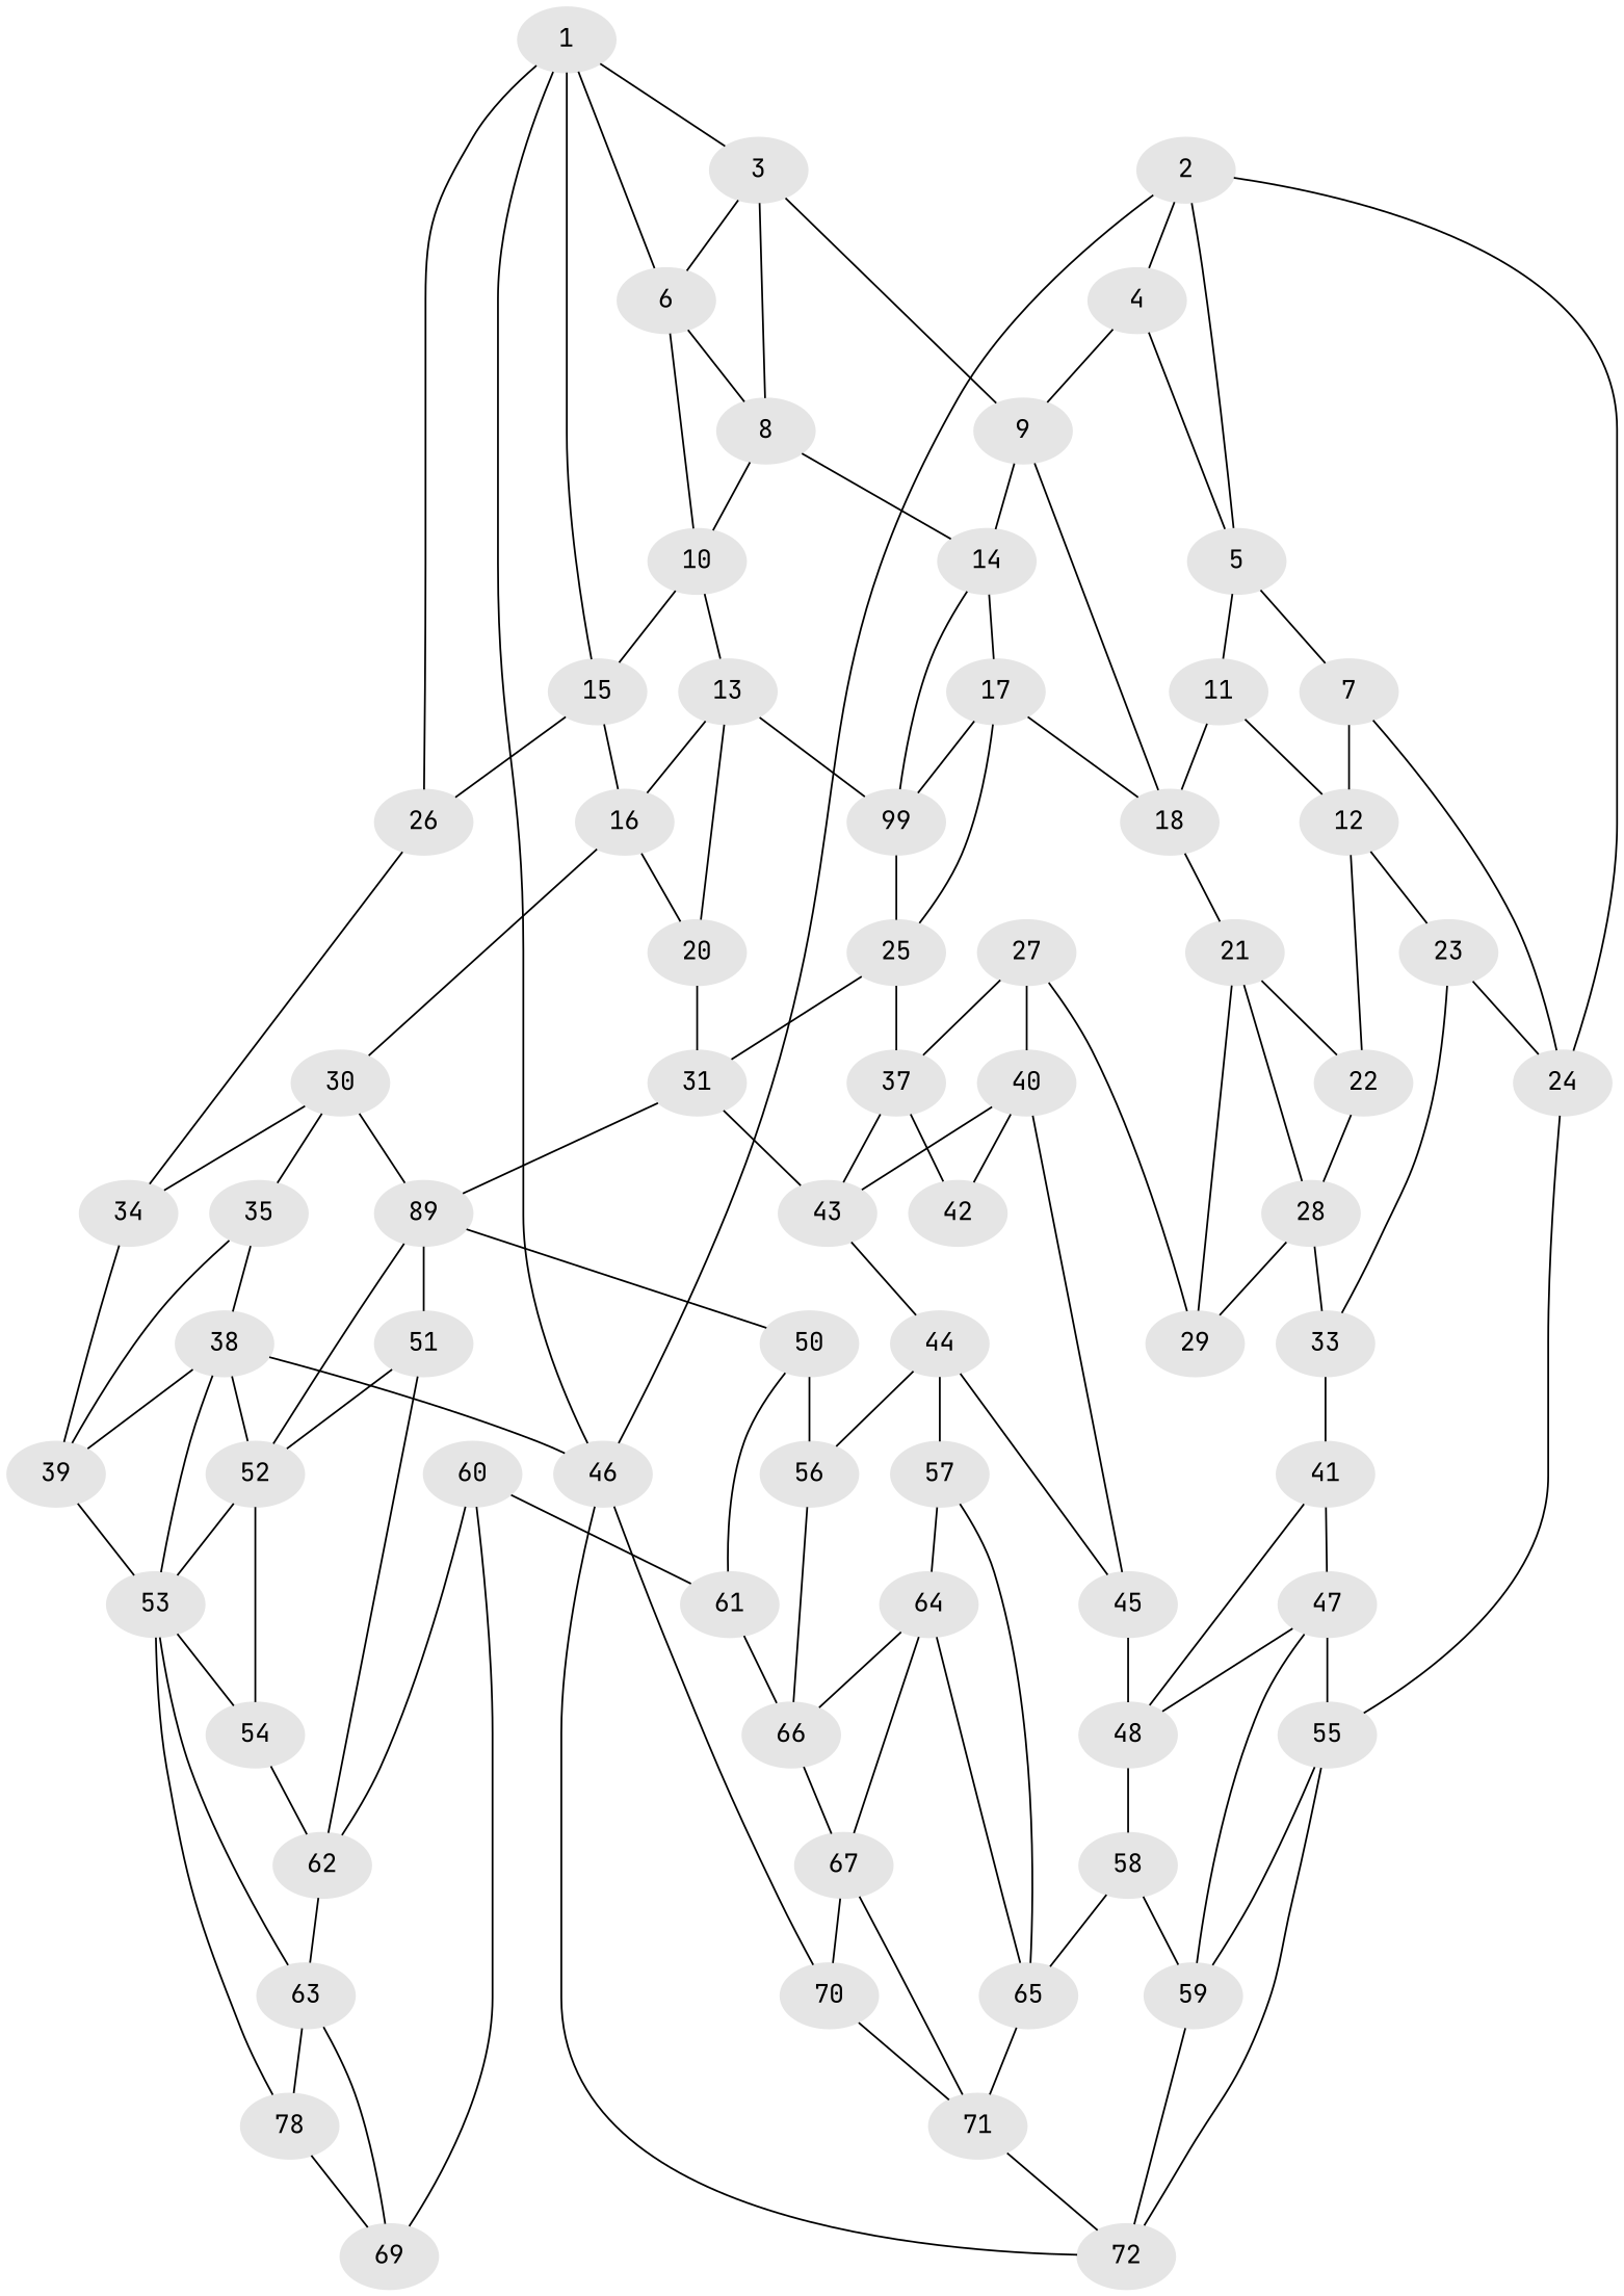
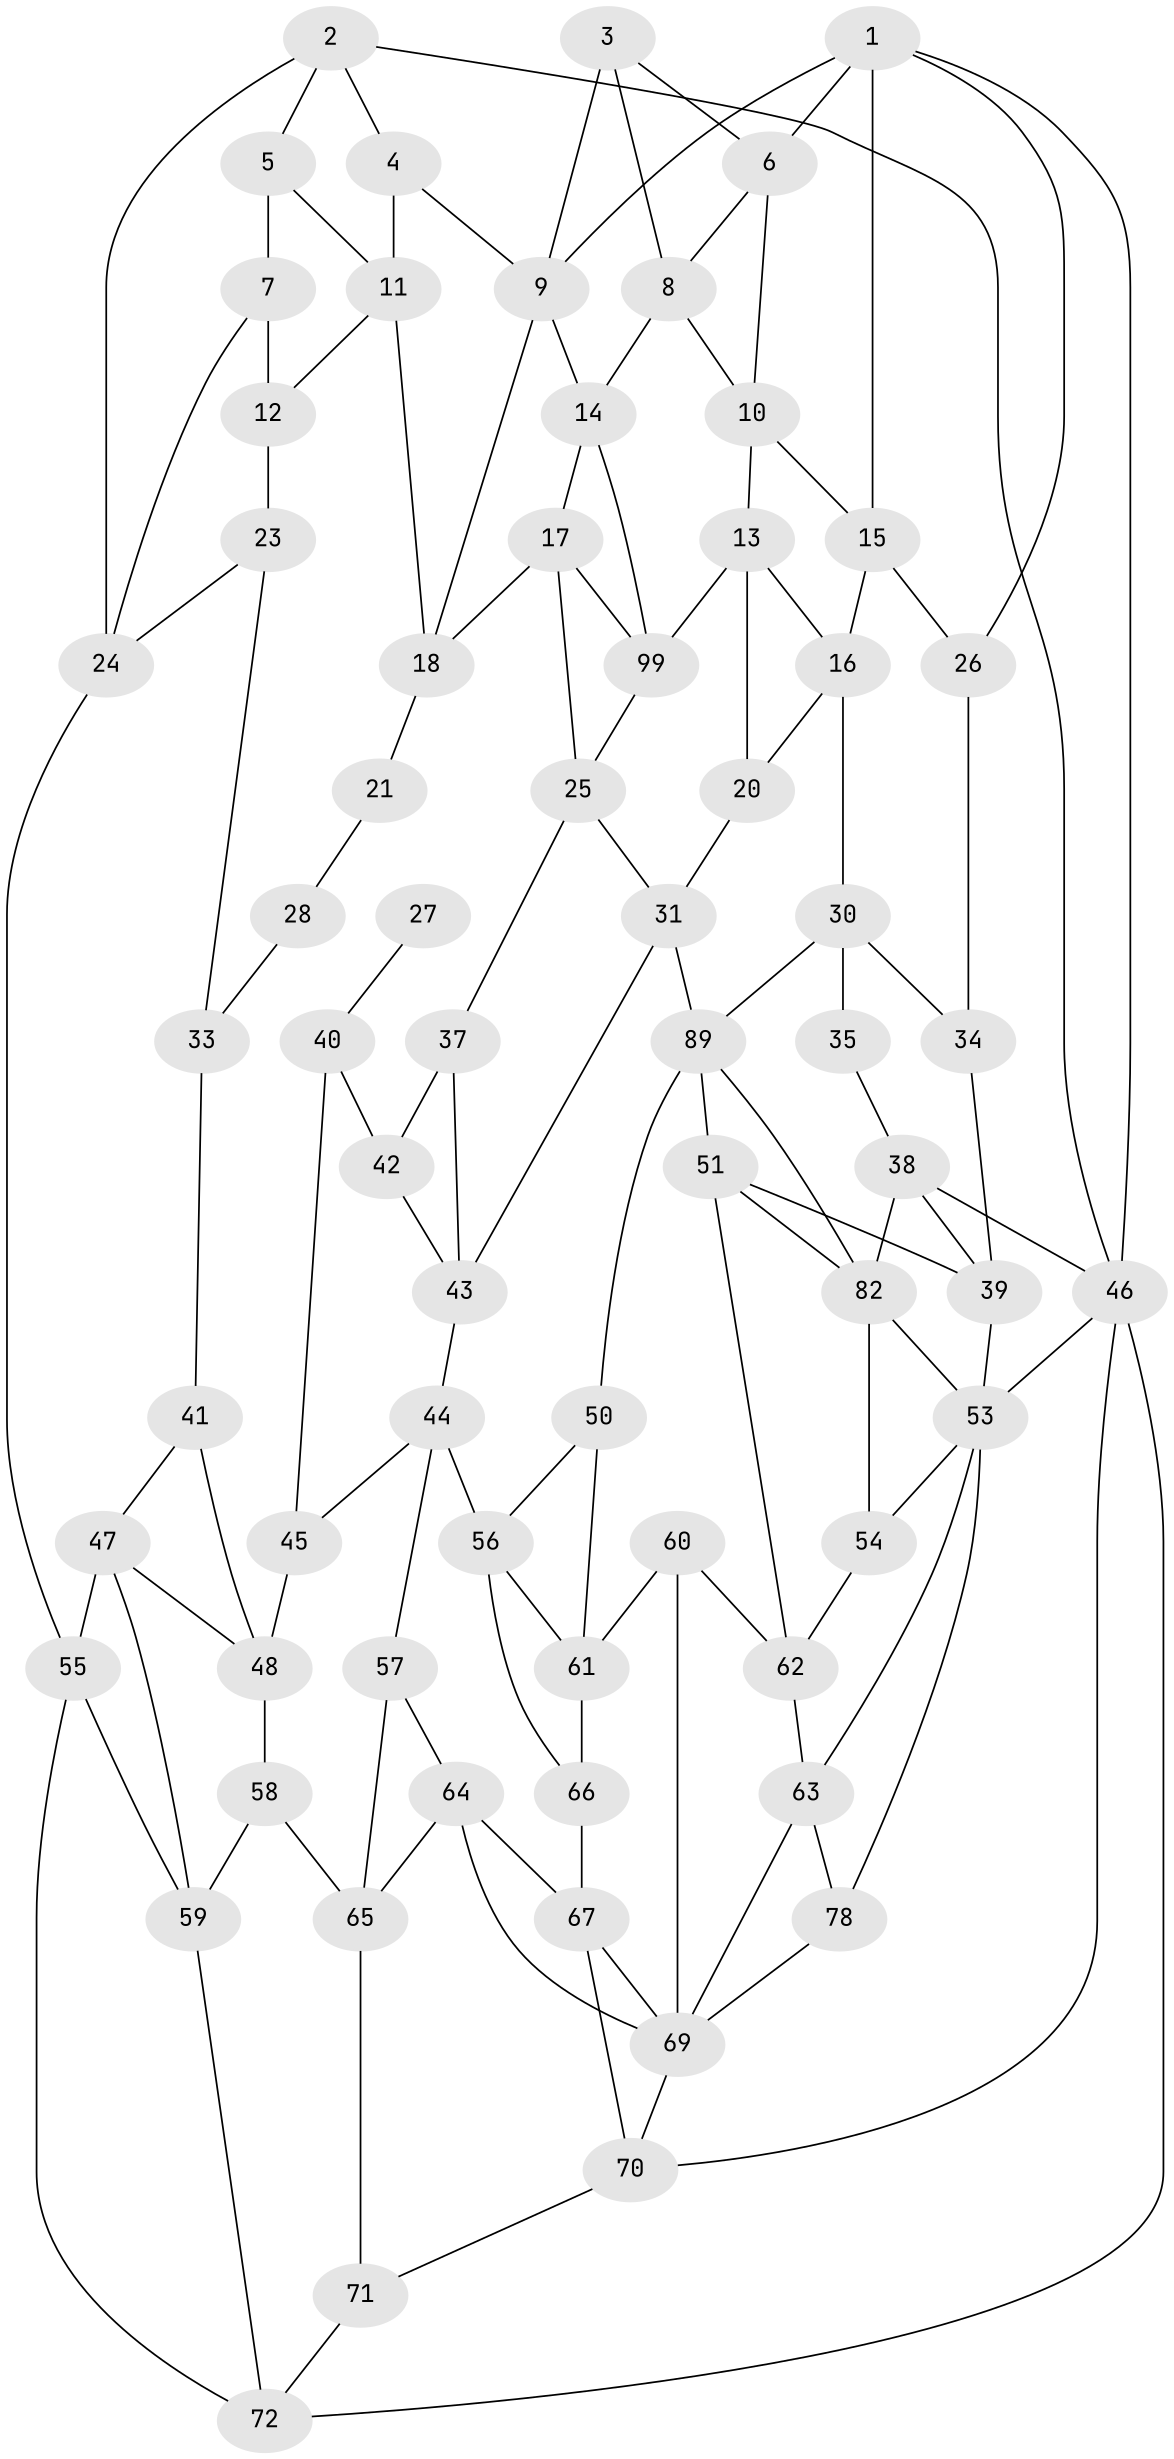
  graph {
    fontname="JetBrains Mono"
    node [color=gray90 fontname="JetBrains Mono" style=filled]
    edge [fontname="JetBrains Mono" weight=1.0]
    1
    3
    6
    15
    26
    46
    8
    9
    10
    16
    34
    72
    53
    70
    2
    4
    5
    24
    11
    7
    55
    14
    18
    12
    13
-   22
    23
    n28 [label=99]
    17
    21
    20
    28
    33
    30
    25
    31
    35
    n38 [label=89]
    37
-   29
    43
    41
    59
    42
    39
    27
    40
    45
    38
-   52
+   52 [label=82]
    50
    51
    44
    47
    48
    54
    63
    n58 [label=78]
    58
    56
    57
    61
    66
    64
    65
    71
    62
    69
    67
    60
-   1 -- 3
+   1 -- 9
    1 -- 6
    1 -- 15
    1 -- 26
    1 -- 46
    3 -- 6
    3 -- 8
    3 -- 9
    6 -- 8
    6 -- 10
    15 -- 26
    15 -- 16
    26 -- 34
    46 -- 72
-   38 -- 53
+   46 -- 53
    46 -- 70
    8 -- 10
    8 -- 14
    9 -- 14
    9 -- 18
    10 -- 15
    10 -- 13
    16 -- 20
    16 -- 30
    34 -- 39
    53 -- 54
    53 -- 63
    53 -- n58
    70 -- 71
    2 -- 46
    2 -- 4
    2 -- 5
    2 -- 24
    4 -- 9
-   4 -- 5
+   4 -- 11
    5 -- 11
    5 -- 7 [weight=2.0]
    24 -- 55
    11 -- 18
    11 -- 12
    7 -- 24
    7 -- 12
    55 -- 72
    55 -- 59
    14 -- n28
    14 -- 17
    18 -- 21
-   12 -- 22
    12 -- 23
    13 -- 16
    13 -- n28
    13 -- 20
-   22 -- 28
    23 -- 24
    23 -- 33
    n28 -- 25
    17 -- 18
    17 -- n28
    17 -- 25
-   21 -- 22
    21 -- 28
-   21 -- 29
    20 -- 31
    28 -- 33
-   28 -- 29
    33 -- 41
    30 -- 34
    30 -- 35
    30 -- n38
    25 -- 31
    25 -- 37
    31 -- n38
    31 -- 43
-   35 -- 39
+   51 -- 39
    35 -- 38
    n38 -- 52
    n38 -- 50 [weight=2.0]
    n38 -- 51
    37 -- 43
    37 -- 42
    43 -- 44
    41 -- 47
    41 -- 48
    59 -- 72
-   40 -- 43
+   42 -- 43
    39 -- 53
-   27 -- 37
-   27 -- 29
    27 -- 40
    40 -- 42
    40 -- 45
    45 -- 48 [weight=2.0]
    38 -- 46
    38 -- 39
    38 -- 52 [weight=2.0]
    52 -- 53
    52 -- 54
    50 -- 56
    50 -- 61
    51 -- 52
    51 -- 62
    44 -- 45
    44 -- 56
    44 -- 57
    47 -- 55 [weight=2.0]
    47 -- 59
    47 -- 48
    48 -- 58 [weight=2.0]
    54 -- 62
    63 -- n58
    63 -- 69
    n58 -- 69
    58 -- 59
    58 -- 65
+   56 -- 61
    56 -- 66
    57 -- 64
    57 -- 65
    61 -- 66
    66 -- 67
-   64 -- 66
+   64 -- 69
    64 -- 65
    64 -- 67
    65 -- 71
    71 -- 72
    62 -- 63
+   69 -- 70
    67 -- 70
-   67 -- 71
+   67 -- 69
    60 -- 61
    60 -- 62
    60 -- 69
  }
